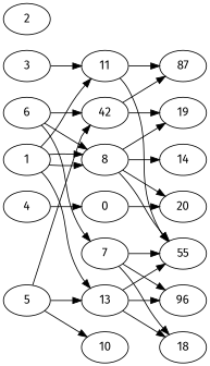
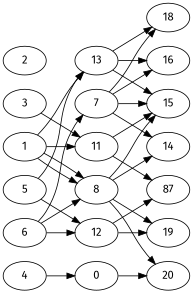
  digraph {
    fontname="Fira Sans"
    rankdir=LR
    node [alpha=0.08 fontname="Fira Sans"]
    edge [fontname="Fira Sans"]
    1 [expect_size=51093504]
    8 [alpha=0.17 expect_size=25214976]
    11 [expect_size=15887360]
    13 [alpha=0.14 expect_size=5870592]
    14 [alpha=0.02 expect_size=31226880]
-   15 [alpha=0.09 expect_size=40728576 label=55]
+   15 [alpha=0.09 expect_size=40728576]
    19 [alpha=0.07 expect_size=9255936]
    20 [alpha=0.04 expect_size=15610880]
    n9 [alpha=0.01 expect_size=33497088 label=87]
-   16 [alpha=0.16 expect_size=50056192 label=96]
+   16 [alpha=0.16 expect_size=50056192]
    18 [alpha=0.12 expect_size=17157120]
    2 [expect_size=50034688]
    3 [alpha=0.11 expect_size=27631616]
    4 [alpha=0.04 expect_size=32627712]
    n15 [alpha=0.03 expect_size=26125312 label=0]
    5 [alpha=0.04 expect_size=35385344]
-   10 [alpha=0.07 expect_size=37675008]
-   12 [alpha=0.07 expect_size=33796096 label=42]
+   12 [alpha=0.07 expect_size=33796096]
    6 [alpha=0.13 expect_size=16454656]
    7 [alpha=0.13 expect_size=39083008]
    1 -> 8
    1 -> 8
    1 -> 11
    1 -> 13
    8 -> 14
    8 -> 15
    8 -> 19
    8 -> 20
    11 -> 15
    11 -> n9
    13 -> 15
    13 -> 16
    13 -> 18
    3 -> 11
    4 -> n15
    n15 -> 20
    5 -> 13
-   5 -> 10
    5 -> 12
    12 -> 19
    12 -> n9
    6 -> 8
    6 -> 12
    6 -> 7
+   7 -> 14
    7 -> 15
    7 -> 16
    7 -> 18
  }
